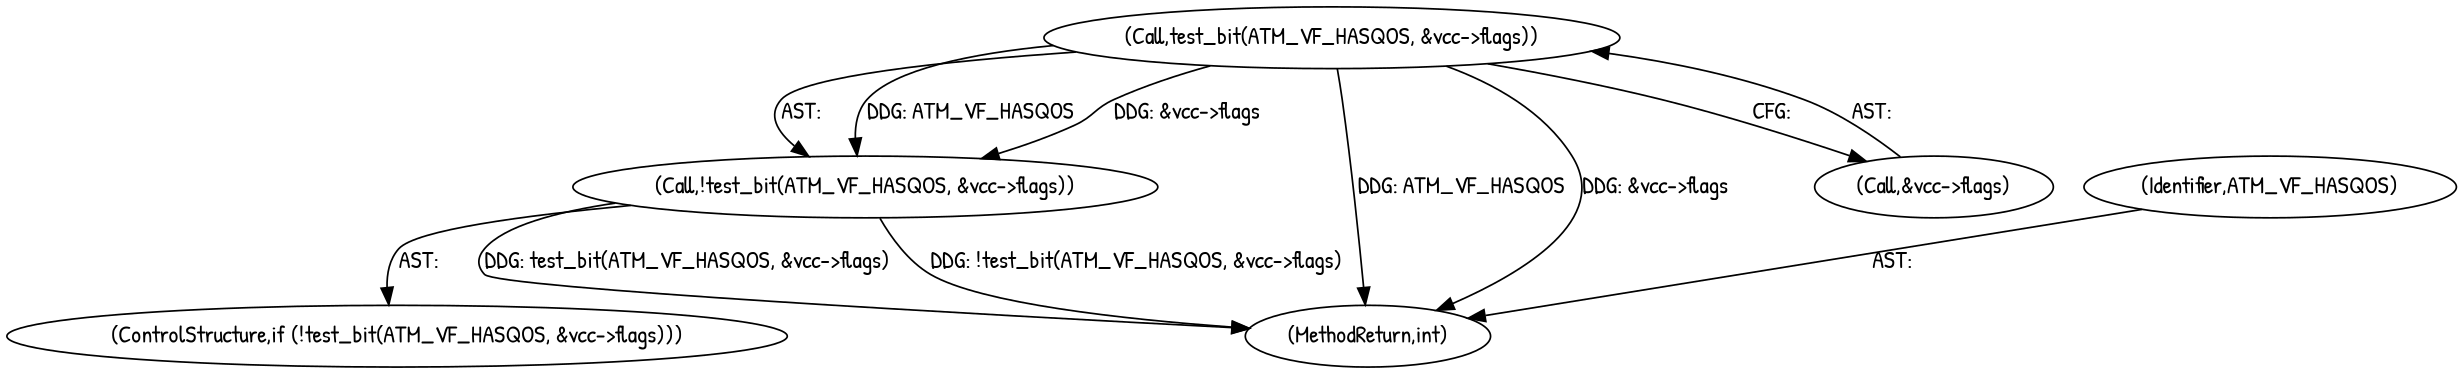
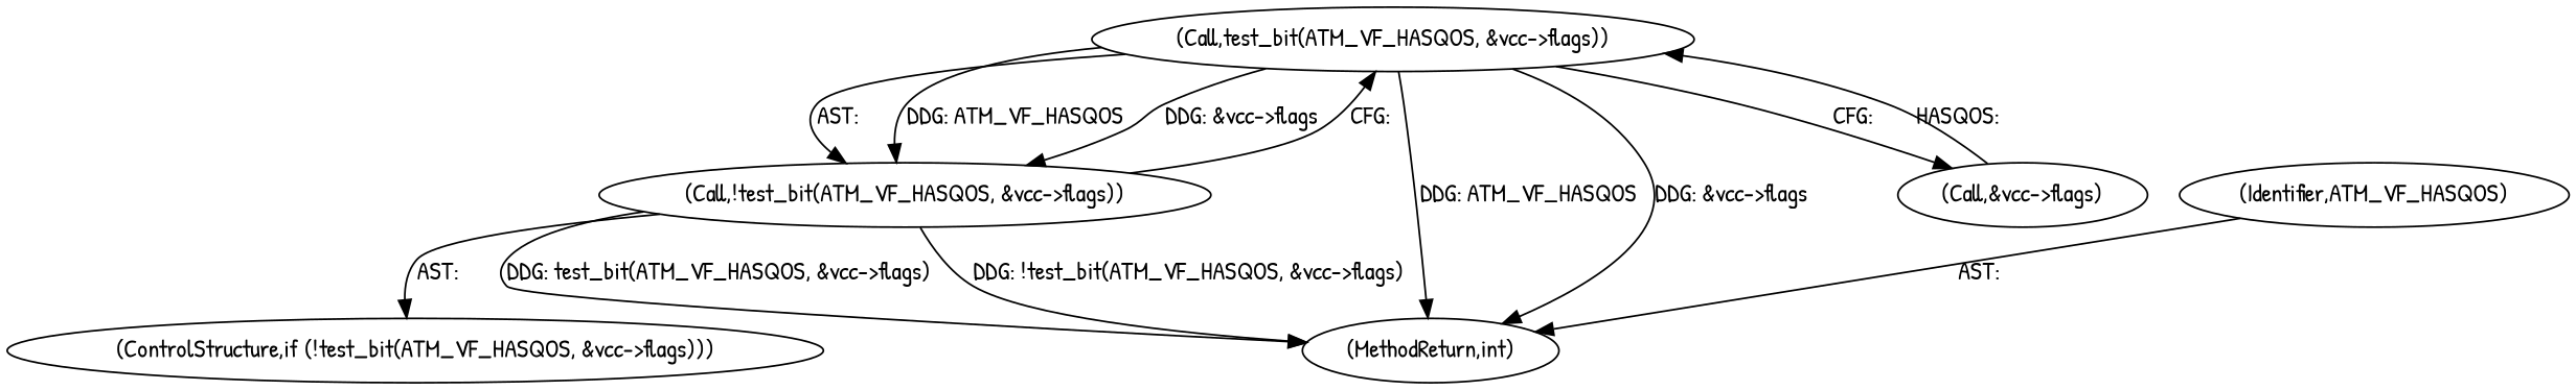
  digraph {
    fontname="Patrick Hand"
    node [fontname="Patrick Hand"]
    edge [fontname="Patrick Hand"]
    n1 [label="(Call,test_bit(ATM_VF_HASQOS, &vcc->flags))"]
    n2 [label="(Call,!test_bit(ATM_VF_HASQOS, &vcc->flags))"]
    n3 [label="(MethodReturn,int)"]
    n4 [label="(Call,&vcc->flags)"]
    n5 [label="(ControlStructure,if (!test_bit(ATM_VF_HASQOS, &vcc->flags)))"]
    n6 [label="(Identifier,ATM_VF_HASQOS)"]
    n1 -> n2 [label="AST: "]
    n1 -> n2 [label="DDG: ATM_VF_HASQOS"]
    n1 -> n2 [label="DDG: &vcc->flags"]
    n1 -> n3 [label="DDG: ATM_VF_HASQOS"]
    n1 -> n3 [label="DDG: &vcc->flags"]
    n1 -> n4 [label="CFG: "]
+   n2 -> n1 [label="CFG: "]
    n2 -> n3 [label="DDG: test_bit(ATM_VF_HASQOS, &vcc->flags)"]
    n2 -> n3 [label="DDG: !test_bit(ATM_VF_HASQOS, &vcc->flags)"]
    n2 -> n5 [label="AST: "]
-   n4 -> n1 [label="AST: "]
+   n4 -> n1 [label="HASQOS: "]
    n6 -> n3 [label="AST: "]
  }
